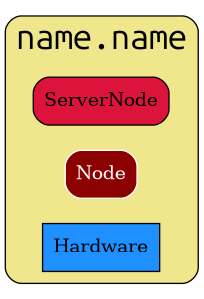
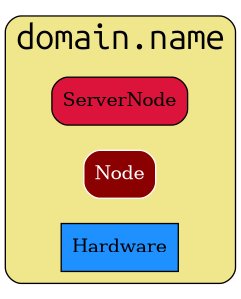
  digraph {
    fontname=UbuntuMono
    fontsize=26
    rankdir=LR
    node [shape=record style="rounded,filled"]
    n1 [color=Black fillcolor=Crimson fontcolor=Black label="{ServerNode}"]
    n2 [color=white fillcolor=DarkRed fontcolor=white label="{Node}"]
    n3 [color=black fillcolor=DodgerBlue fontcolor=black label="{Hardware}" style=filled]
    subgraph cluster_1 {
      fillcolor=Khaki
-     label="name.name"
+     label="domain.name"
      style="rounded,filled"
      n1
      n2
      n3
    }
  }
